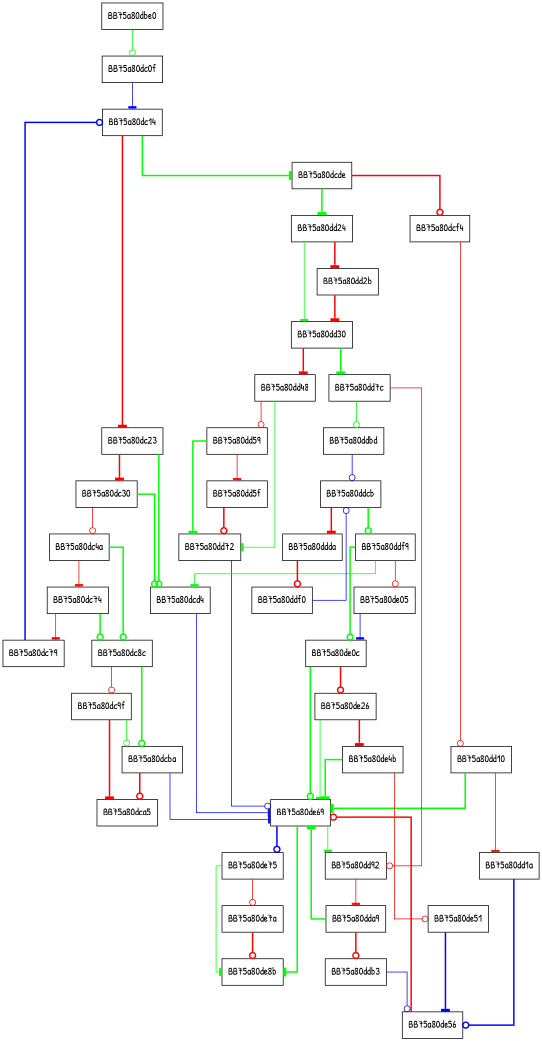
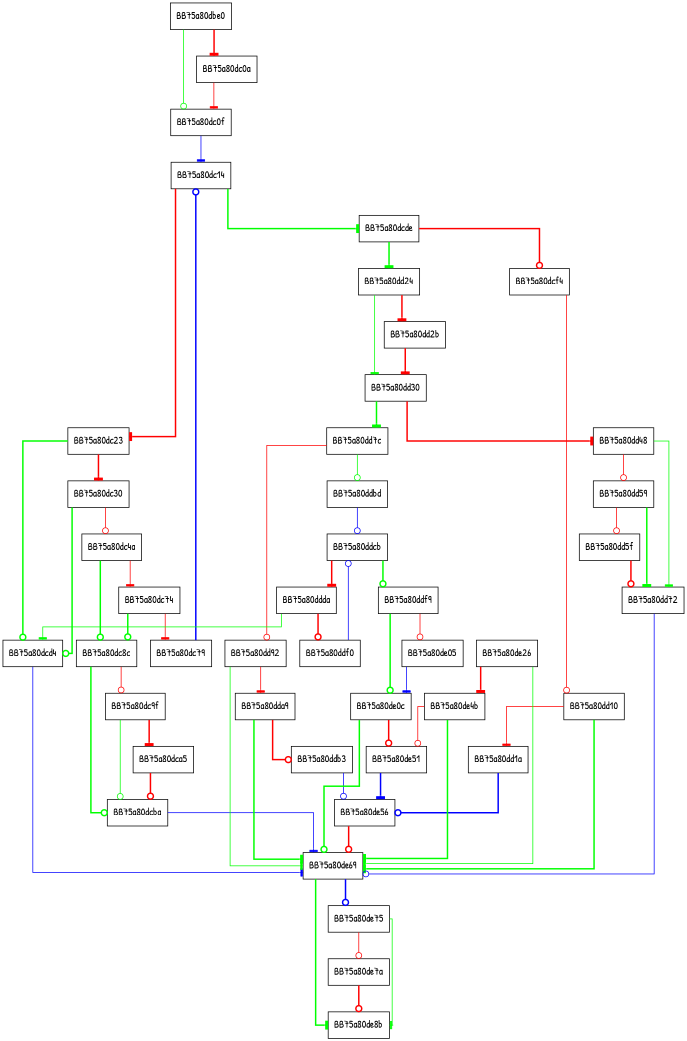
  digraph {
    fontname="Patrick Hand"
    splines=ortho
    node [fontname="Patrick Hand" shape=box]
    edge [arrowhead=odot color=red fontname="Patrick Hand" style=bold]
    BB75a80dbe0
    BB75a80dc0f
+   BB75a80dc0a
    BB75a80dc14
    BB75a80dcde
    BB75a80dc23
    BB75a80dd24
    BB75a80dcf4
    BB75a80dcd4
    BB75a80dc30
    BB75a80dd30
    BB75a80dd2b
    BB75a80dd10
    BB75a80de69
    BB75a80dc4a
    BB75a80de8b
    BB75a80de75
    BB75a80dc8c
    BB75a80dc74
    BB75a80dcba
    BB75a80dc9f
    BB75a80dc79
    BB75a80dca5
    BB75a80de7a
    BB75a80dd7c
    n26 [label=BB75a80dd48]
    BB75a80dd1a
    BB75a80de56
    BB75a80ddbd
    BB75a80dd92
    BB75a80dd72
    BB75a80dd59
    BB75a80ddcb
    BB75a80dda9
    BB75a80dd5f
    BB75a80ddf9
    BB75a80ddda
    BB75a80ddb3
    BB75a80de0c
    BB75a80de05
    BB75a80ddf0
    BB75a80de26
    BB75a80de4b
    BB75a80de51
    BB75a80dbe0 -> BB75a80dc0f [color=green style=solid]
+   BB75a80dbe0 -> BB75a80dc0a [arrowhead=tee]
    BB75a80dc0f -> BB75a80dc14 [arrowhead=tee color=blue style=solid]
+   BB75a80dc0a -> BB75a80dc0f [arrowhead=tee style=solid]
    BB75a80dc14 -> BB75a80dcde [arrowhead=tee color=green]
    BB75a80dc14 -> BB75a80dc23 [arrowhead=tee]
    BB75a80dcde -> BB75a80dd24 [arrowhead=tee color=green]
    BB75a80dcde -> BB75a80dcf4
    BB75a80dc23 -> BB75a80dcd4 [color=green]
    BB75a80dc23 -> BB75a80dc30 [arrowhead=tee]
    BB75a80dd24 -> BB75a80dd30 [arrowhead=tee color=green style=solid]
    BB75a80dd24 -> BB75a80dd2b [arrowhead=tee]
    BB75a80dcf4 -> BB75a80dd10 [style=solid]
    BB75a80dcd4 -> BB75a80de69 [arrowhead=tee color=blue style=solid]
    BB75a80dc30 -> BB75a80dcd4 [color=green]
    BB75a80dc30 -> BB75a80dc4a [style=solid]
    BB75a80dd30 -> BB75a80dd7c [arrowhead=tee color=green]
    BB75a80dd30 -> n26 [arrowhead=tee]
    BB75a80dd2b -> BB75a80dd30 [arrowhead=tee]
    BB75a80dd10 -> BB75a80de69 [arrowhead=tee color=green]
    BB75a80dd10 -> BB75a80dd1a [arrowhead=tee style=solid]
    BB75a80de69 -> BB75a80de8b [arrowhead=tee color=green]
    BB75a80de69 -> BB75a80de75 [color=blue]
    BB75a80dc4a -> BB75a80dc8c [color=green]
    BB75a80dc4a -> BB75a80dc74 [arrowhead=tee style=solid]
    BB75a80de75 -> BB75a80de8b [arrowhead=tee color=green style=solid]
    BB75a80de75 -> BB75a80de7a [style=solid]
    BB75a80dc8c -> BB75a80dcba [color=green]
    BB75a80dc8c -> BB75a80dc9f [style=solid]
    BB75a80dc74 -> BB75a80dc8c [color=green]
    BB75a80dc74 -> BB75a80dc79 [arrowhead=tee style=solid]
    BB75a80dcba -> BB75a80de69 [arrowhead=tee color=blue style=solid]
    BB75a80dc9f -> BB75a80dcba [color=green style=solid]
    BB75a80dc9f -> BB75a80dca5 [arrowhead=tee]
    BB75a80dc79 -> BB75a80dc14 [color=blue]
-   BB75a80dcba -> BB75a80dca5
+   BB75a80dca5 -> BB75a80dcba
    BB75a80de7a -> BB75a80de8b
    BB75a80dd7c -> BB75a80ddbd [color=green style=solid]
    BB75a80dd7c -> BB75a80dd92 [style=solid]
    n26 -> BB75a80dd72 [arrowhead=tee color=green style=solid]
    n26 -> BB75a80dd59 [style=solid]
    BB75a80dd1a -> BB75a80de56 [color=blue]
    BB75a80de56 -> BB75a80de69
    BB75a80ddbd -> BB75a80ddcb [color=blue style=solid]
-   BB75a80de69 -> BB75a80dd92 [arrowhead=tee color=green style=solid]
+   BB75a80dd92 -> BB75a80de69 [arrowhead=tee color=green style=solid]
    BB75a80dd92 -> BB75a80dda9 [arrowhead=tee style=solid]
    BB75a80dd72 -> BB75a80de69 [color=blue style=solid]
    BB75a80dd59 -> BB75a80dd72 [arrowhead=tee color=green]
-   BB75a80dd59 -> BB75a80dd5f [arrowhead=tee style=solid]
+   BB75a80dd59 -> BB75a80dd5f [style=solid]
    BB75a80ddcb -> BB75a80ddf9 [color=green]
    BB75a80ddcb -> BB75a80ddda [arrowhead=tee]
    BB75a80dda9 -> BB75a80de69 [arrowhead=tee color=green]
    BB75a80dda9 -> BB75a80ddb3
    BB75a80dd5f -> BB75a80dd72
    BB75a80ddf9 -> BB75a80de0c [color=green]
    BB75a80ddf9 -> BB75a80de05 [style=solid]
-   BB75a80ddf9 -> BB75a80dcd4 [arrowhead=tee color=green style=solid]
+   BB75a80ddda -> BB75a80dcd4 [arrowhead=tee color=green style=solid]
    BB75a80ddda -> BB75a80ddf0
    BB75a80ddb3 -> BB75a80de56 [color=blue style=solid]
    BB75a80de0c -> BB75a80de69 [color=green]
-   BB75a80de0c -> BB75a80de26
+   BB75a80de0c -> BB75a80de51
    BB75a80de05 -> BB75a80de0c [arrowhead=tee color=blue style=solid]
    BB75a80ddf0 -> BB75a80ddcb [color=blue style=solid]
    BB75a80de26 -> BB75a80de69 [arrowhead=tee color=green style=solid]
    BB75a80de26 -> BB75a80de4b [arrowhead=tee]
    BB75a80de4b -> BB75a80de69 [arrowhead=tee color=green]
    BB75a80de4b -> BB75a80de51 [style=solid]
    BB75a80de51 -> BB75a80de56 [arrowhead=tee color=blue]
  }
